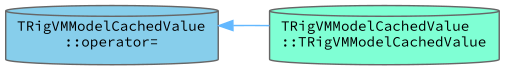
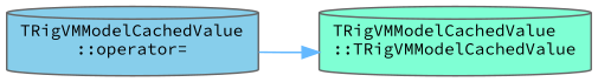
  digraph {
    rankdir=RL
    fontname="Source Code Pro"
    node [fontname="Source Code Pro" fontsize=10 shape=cylinder style=filled]
    n1 [color=gray40 fillcolor=aquamarine fontcolor=black height=0.2 label="TRigVMModelCachedValue\l::TRigVMModelCachedValue" width=0.4]
    n2 [color=grey40 fillcolor=skyblue height=0.2 label="TRigVMModelCachedValue\l::operator=" width=0.4]
-   n2 -> n1 [color=steelblue1 dir=back fontname="Source Code Pro" fontsize=10 labelfontname=Helvetica labelfontsize=10 style=solid]
+   n1 -> n2 [color=steelblue1 dir=back fontname="Source Code Pro" fontsize=10 labelfontname=Helvetica labelfontsize=10 style=solid]
  }
